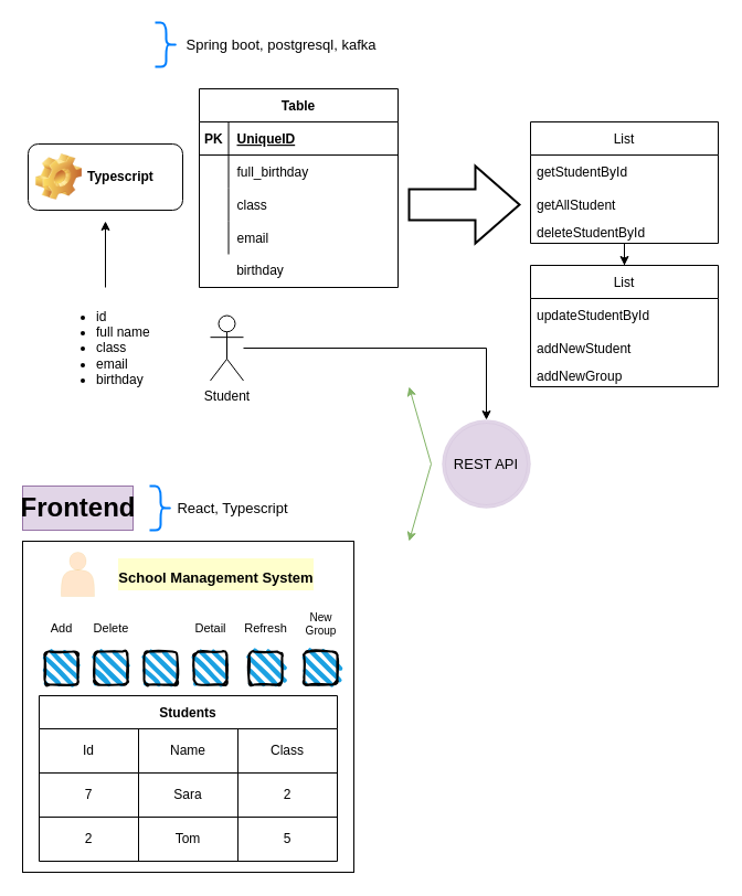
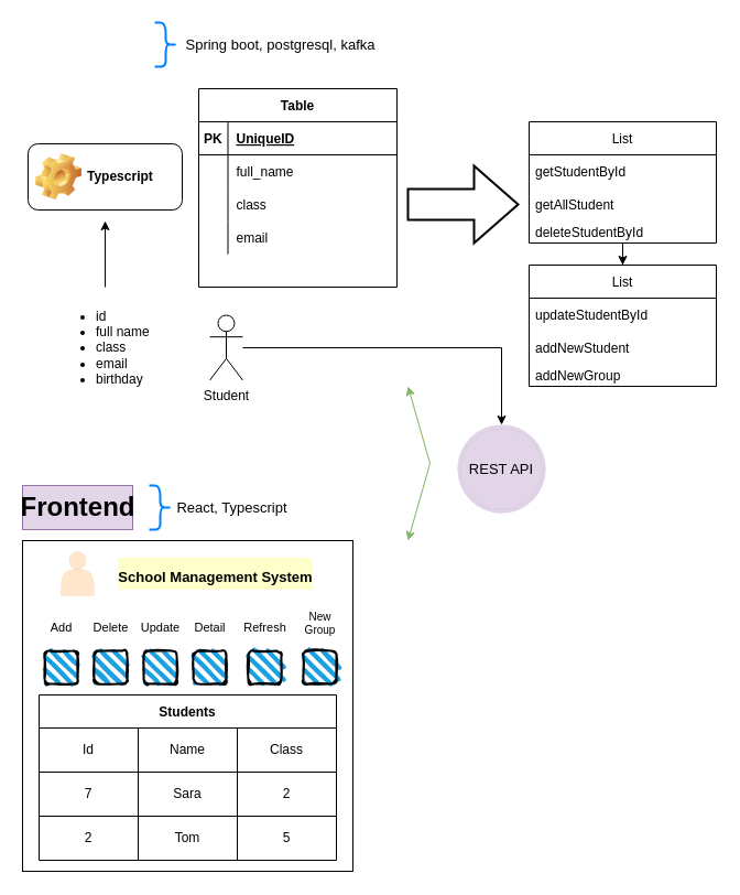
  <mxCell id="0" />
  <mxCell id="1" parent="0" />
  <mxCell id="2" value="" style="edgeStyle=orthogonalEdgeStyle;rounded=0;orthogonalLoop=1;jettySize=auto;html=1;" edge="1" parent="1" source="3" target="61"><mxGeometry relative="1" as="geometry" /></mxCell>
  <mxCell id="3" value="Student&lt;br&gt;" style="shape=umlActor;verticalLabelPosition=bottom;verticalAlign=top;html=1;outlineConnect=0;" vertex="1" parent="1"><mxGeometry x="190" y="285.5" width="30" height="59" as="geometry" /></mxCell>
  <mxCell id="4" style="edgeStyle=orthogonalEdgeStyle;rounded=0;orthogonalLoop=1;jettySize=auto;html=1;" edge="1" parent="1" source="5"><mxGeometry relative="1" as="geometry"><mxPoint x="95" y="200" as="targetPoint" /></mxGeometry></mxCell>
  <mxCell id="5" value="&lt;ul&gt;&lt;li&gt;id&lt;/li&gt;&lt;li&gt;full name&lt;/li&gt;&lt;li&gt;class&lt;/li&gt;&lt;li&gt;email&lt;/li&gt;&lt;li&gt;birthday&lt;/li&gt;&lt;/ul&gt;" style="text;strokeColor=none;fillColor=none;html=1;whiteSpace=wrap;verticalAlign=middle;overflow=hidden;" vertex="1" parent="1"><mxGeometry x="45" y="260" width="100" height="110" as="geometry" /></mxCell>
  <mxCell id="6" value="Typescript" style="label;whiteSpace=wrap;html=1;image=img/clipart/Gear_128x128.png" vertex="1" parent="1"><mxGeometry x="25" y="130" width="140" height="60" as="geometry" /></mxCell>
  <mxCell id="7" value="Table" style="shape=table;startSize=30;container=1;collapsible=1;childLayout=tableLayout;fixedRows=1;rowLines=0;fontStyle=1;align=center;resizeLast=1;" vertex="1" parent="1"><mxGeometry x="180" y="80" width="180" height="180" as="geometry" /></mxCell>
  <mxCell id="8" value="" style="shape=tableRow;horizontal=0;startSize=0;swimlaneHead=0;swimlaneBody=0;fillColor=none;collapsible=0;dropTarget=0;points=[[0,0.5],[1,0.5]];portConstraint=eastwest;top=0;left=0;right=0;bottom=1;" vertex="1" parent="7"><mxGeometry y="30" width="180" height="30" as="geometry" /></mxCell>
  <mxCell id="9" value="PK" style="shape=partialRectangle;connectable=0;fillColor=none;top=0;left=0;bottom=0;right=0;fontStyle=1;overflow=hidden;" vertex="1" parent="8"><mxGeometry width="26.5" height="30" as="geometry"><mxRectangle width="26.5" height="30" as="alternateBounds" /></mxGeometry></mxCell>
  <mxCell id="10" value="UniqueID" style="shape=partialRectangle;connectable=0;fillColor=none;top=0;left=0;bottom=0;right=0;align=left;spacingLeft=6;fontStyle=5;overflow=hidden;" vertex="1" parent="8"><mxGeometry x="26.5" width="153.5" height="30" as="geometry"><mxRectangle width="153.5" height="30" as="alternateBounds" /></mxGeometry></mxCell>
  <mxCell id="11" value="" style="shape=tableRow;horizontal=0;startSize=0;swimlaneHead=0;swimlaneBody=0;fillColor=none;collapsible=0;dropTarget=0;points=[[0,0.5],[1,0.5]];portConstraint=eastwest;top=0;left=0;right=0;bottom=0;" vertex="1" parent="7"><mxGeometry y="60" width="180" height="30" as="geometry" /></mxCell>
  <mxCell id="12" value="" style="shape=partialRectangle;connectable=0;fillColor=none;top=0;left=0;bottom=0;right=0;editable=1;overflow=hidden;" vertex="1" parent="11"><mxGeometry width="26.5" height="30" as="geometry"><mxRectangle width="26.5" height="30" as="alternateBounds" /></mxGeometry></mxCell>
- <mxCell id="13" value="full_birthday" style="shape=partialRectangle;connectable=0;fillColor=none;top=0;left=0;bottom=0;right=0;align=left;spacingLeft=6;overflow=hidden;" vertex="1" parent="11"><mxGeometry x="26.5" width="153.5" height="30" as="geometry"><mxRectangle width="153.5" height="30" as="alternateBounds" /></mxGeometry></mxCell>
+ <mxCell id="13" value="full_name" style="shape=partialRectangle;connectable=0;fillColor=none;top=0;left=0;bottom=0;right=0;align=left;spacingLeft=6;overflow=hidden;" vertex="1" parent="11"><mxGeometry x="26.5" width="153.5" height="30" as="geometry"><mxRectangle width="153.5" height="30" as="alternateBounds" /></mxGeometry></mxCell>
  <mxCell id="14" value="" style="shape=tableRow;horizontal=0;startSize=0;swimlaneHead=0;swimlaneBody=0;fillColor=none;collapsible=0;dropTarget=0;points=[[0,0.5],[1,0.5]];portConstraint=eastwest;top=0;left=0;right=0;bottom=0;" vertex="1" parent="7"><mxGeometry y="90" width="180" height="30" as="geometry" /></mxCell>
  <mxCell id="15" value="" style="shape=partialRectangle;connectable=0;fillColor=none;top=0;left=0;bottom=0;right=0;editable=1;overflow=hidden;" vertex="1" parent="14"><mxGeometry width="26.5" height="30" as="geometry"><mxRectangle width="26.5" height="30" as="alternateBounds" /></mxGeometry></mxCell>
  <mxCell id="16" value="class" style="shape=partialRectangle;connectable=0;fillColor=none;top=0;left=0;bottom=0;right=0;align=left;spacingLeft=6;overflow=hidden;" vertex="1" parent="14"><mxGeometry x="26.5" width="153.5" height="30" as="geometry"><mxRectangle width="153.5" height="30" as="alternateBounds" /></mxGeometry></mxCell>
  <mxCell id="17" value="" style="shape=tableRow;horizontal=0;startSize=0;swimlaneHead=0;swimlaneBody=0;fillColor=none;collapsible=0;dropTarget=0;points=[[0,0.5],[1,0.5]];portConstraint=eastwest;top=0;left=0;right=0;bottom=0;" vertex="1" parent="7"><mxGeometry y="120" width="180" height="30" as="geometry" /></mxCell>
  <mxCell id="18" value="" style="shape=partialRectangle;connectable=0;fillColor=none;top=0;left=0;bottom=0;right=0;editable=1;overflow=hidden;" vertex="1" parent="17"><mxGeometry width="26.5" height="30" as="geometry"><mxRectangle width="26.5" height="30" as="alternateBounds" /></mxGeometry></mxCell>
  <mxCell id="19" value="email" style="shape=partialRectangle;connectable=0;fillColor=none;top=0;left=0;bottom=0;right=0;align=left;spacingLeft=6;overflow=hidden;" vertex="1" parent="17"><mxGeometry x="26.5" width="153.5" height="30" as="geometry"><mxRectangle width="153.5" height="30" as="alternateBounds" /></mxGeometry></mxCell>
- <mxCell id="20" value="birthday&lt;br&gt;" style="text;html=1;align=center;verticalAlign=middle;resizable=0;points=[];autosize=1;strokeColor=none;fillColor=none;" vertex="1" parent="1"><mxGeometry x="200" y="230" width="70" height="30" as="geometry" /></mxCell>
  <mxCell id="21" value="" style="verticalLabelPosition=bottom;verticalAlign=top;html=1;strokeWidth=2;shape=mxgraph.arrows2.arrow;dy=0.6;dx=40;notch=0;" vertex="1" parent="1"><mxGeometry x="370" y="150" width="100" height="70" as="geometry" /></mxCell>
  <mxCell id="22" value="" style="edgeStyle=orthogonalEdgeStyle;rounded=0;orthogonalLoop=1;jettySize=auto;html=1;" edge="1" parent="1" source="23" target="27"><mxGeometry relative="1" as="geometry" /></mxCell>
  <mxCell id="23" value="List" style="swimlane;fontStyle=0;childLayout=stackLayout;horizontal=1;startSize=30;horizontalStack=0;resizeParent=1;resizeParentMax=0;resizeLast=0;collapsible=1;marginBottom=0;" vertex="1" parent="1"><mxGeometry x="480" y="110" width="170" height="110" as="geometry" /></mxCell>
  <mxCell id="24" value="getStudentById" style="text;strokeColor=none;fillColor=none;align=left;verticalAlign=middle;spacingLeft=4;spacingRight=4;overflow=hidden;points=[[0,0.5],[1,0.5]];portConstraint=eastwest;rotatable=0;" vertex="1" parent="23"><mxGeometry y="30" width="170" height="30" as="geometry" /></mxCell>
  <mxCell id="25" value="getAllStudent" style="text;strokeColor=none;fillColor=none;align=left;verticalAlign=middle;spacingLeft=4;spacingRight=4;overflow=hidden;points=[[0,0.5],[1,0.5]];portConstraint=eastwest;rotatable=0;" vertex="1" parent="23"><mxGeometry y="60" width="170" height="30" as="geometry" /></mxCell>
  <mxCell id="26" value="deleteStudentById" style="text;strokeColor=none;fillColor=none;align=left;verticalAlign=middle;spacingLeft=4;spacingRight=4;overflow=hidden;points=[[0,0.5],[1,0.5]];portConstraint=eastwest;rotatable=0;" vertex="1" parent="23"><mxGeometry y="90" width="170" height="20" as="geometry" /></mxCell>
  <mxCell id="27" value="List" style="swimlane;fontStyle=0;childLayout=stackLayout;horizontal=1;startSize=30;horizontalStack=0;resizeParent=1;resizeParentMax=0;resizeLast=0;collapsible=1;marginBottom=0;" vertex="1" parent="1"><mxGeometry x="480" y="240" width="170" height="110" as="geometry" /></mxCell>
  <mxCell id="28" value="updateStudentById" style="text;strokeColor=none;fillColor=none;align=left;verticalAlign=middle;spacingLeft=4;spacingRight=4;overflow=hidden;points=[[0,0.5],[1,0.5]];portConstraint=eastwest;rotatable=0;" vertex="1" parent="27"><mxGeometry y="30" width="170" height="30" as="geometry" /></mxCell>
  <mxCell id="29" value="addNewStudent" style="text;strokeColor=none;fillColor=none;align=left;verticalAlign=middle;spacingLeft=4;spacingRight=4;overflow=hidden;points=[[0,0.5],[1,0.5]];portConstraint=eastwest;rotatable=0;" vertex="1" parent="27"><mxGeometry y="60" width="170" height="30" as="geometry" /></mxCell>
  <mxCell id="30" value="addNewGroup" style="text;strokeColor=none;fillColor=none;align=left;verticalAlign=middle;spacingLeft=4;spacingRight=4;overflow=hidden;points=[[0,0.5],[1,0.5]];portConstraint=eastwest;rotatable=0;" vertex="1" parent="27"><mxGeometry y="90" width="170" height="20" as="geometry" /></mxCell>
  <mxCell id="31" value="" style="whiteSpace=wrap;html=1;aspect=fixed;" vertex="1" parent="1"><mxGeometry x="20" y="490" width="300" height="300" as="geometry" /></mxCell>
  <mxCell id="32" value="Students" style="shape=table;startSize=30;container=1;collapsible=0;childLayout=tableLayout;fontStyle=1;align=center;" vertex="1" parent="1"><mxGeometry x="35" y="630" width="270" height="150" as="geometry" /></mxCell>
  <mxCell id="33" value="" style="shape=tableRow;horizontal=0;startSize=0;swimlaneHead=0;swimlaneBody=0;top=0;left=0;bottom=0;right=0;collapsible=0;dropTarget=0;fillColor=none;points=[[0,0.5],[1,0.5]];portConstraint=eastwest;" vertex="1" parent="32"><mxGeometry y="30" width="270" height="40" as="geometry" /></mxCell>
  <mxCell id="34" value="Id" style="shape=partialRectangle;html=1;whiteSpace=wrap;connectable=0;fillColor=none;top=0;left=0;bottom=0;right=0;overflow=hidden;" vertex="1" parent="33"><mxGeometry width="90" height="40" as="geometry"><mxRectangle width="90" height="40" as="alternateBounds" /></mxGeometry></mxCell>
  <mxCell id="35" value="Name" style="shape=partialRectangle;html=1;whiteSpace=wrap;connectable=0;fillColor=none;top=0;left=0;bottom=0;right=0;overflow=hidden;" vertex="1" parent="33"><mxGeometry x="90" width="90" height="40" as="geometry"><mxRectangle width="90" height="40" as="alternateBounds" /></mxGeometry></mxCell>
  <mxCell id="36" value="Class" style="shape=partialRectangle;html=1;whiteSpace=wrap;connectable=0;fillColor=none;top=0;left=0;bottom=0;right=0;overflow=hidden;" vertex="1" parent="33"><mxGeometry x="180" width="90" height="40" as="geometry"><mxRectangle width="90" height="40" as="alternateBounds" /></mxGeometry></mxCell>
  <mxCell id="37" value="" style="shape=tableRow;horizontal=0;startSize=0;swimlaneHead=0;swimlaneBody=0;top=0;left=0;bottom=0;right=0;collapsible=0;dropTarget=0;fillColor=none;points=[[0,0.5],[1,0.5]];portConstraint=eastwest;" vertex="1" parent="32"><mxGeometry y="70" width="270" height="40" as="geometry" /></mxCell>
  <mxCell id="38" value="7" style="shape=partialRectangle;html=1;whiteSpace=wrap;connectable=0;fillColor=none;top=0;left=0;bottom=0;right=0;overflow=hidden;" vertex="1" parent="37"><mxGeometry width="90" height="40" as="geometry"><mxRectangle width="90" height="40" as="alternateBounds" /></mxGeometry></mxCell>
  <mxCell id="39" value="Sara" style="shape=partialRectangle;html=1;whiteSpace=wrap;connectable=0;fillColor=none;top=0;left=0;bottom=0;right=0;overflow=hidden;" vertex="1" parent="37"><mxGeometry x="90" width="90" height="40" as="geometry"><mxRectangle width="90" height="40" as="alternateBounds" /></mxGeometry></mxCell>
  <mxCell id="40" value="2" style="shape=partialRectangle;html=1;whiteSpace=wrap;connectable=0;fillColor=none;top=0;left=0;bottom=0;right=0;overflow=hidden;" vertex="1" parent="37"><mxGeometry x="180" width="90" height="40" as="geometry"><mxRectangle width="90" height="40" as="alternateBounds" /></mxGeometry></mxCell>
  <mxCell id="41" value="" style="shape=tableRow;horizontal=0;startSize=0;swimlaneHead=0;swimlaneBody=0;top=0;left=0;bottom=0;right=0;collapsible=0;dropTarget=0;fillColor=none;points=[[0,0.5],[1,0.5]];portConstraint=eastwest;" vertex="1" parent="32"><mxGeometry y="110" width="270" height="40" as="geometry" /></mxCell>
  <mxCell id="42" value="2" style="shape=partialRectangle;html=1;whiteSpace=wrap;connectable=0;fillColor=none;top=0;left=0;bottom=0;right=0;overflow=hidden;" vertex="1" parent="41"><mxGeometry width="90" height="40" as="geometry"><mxRectangle width="90" height="40" as="alternateBounds" /></mxGeometry></mxCell>
  <mxCell id="43" value="Tom" style="shape=partialRectangle;html=1;whiteSpace=wrap;connectable=0;fillColor=none;top=0;left=0;bottom=0;right=0;overflow=hidden;" vertex="1" parent="41"><mxGeometry x="90" width="90" height="40" as="geometry"><mxRectangle width="90" height="40" as="alternateBounds" /></mxGeometry></mxCell>
  <mxCell id="44" value="5" style="shape=partialRectangle;html=1;whiteSpace=wrap;connectable=0;fillColor=none;top=0;left=0;bottom=0;right=0;overflow=hidden;" vertex="1" parent="41"><mxGeometry x="180" width="90" height="40" as="geometry"><mxRectangle width="90" height="40" as="alternateBounds" /></mxGeometry></mxCell>
  <mxCell id="45" value="" style="rounded=1;whiteSpace=wrap;html=1;strokeWidth=2;fillWeight=4;hachureGap=8;hachureAngle=45;fillColor=#1ba1e2;sketch=1;" vertex="1" parent="1"><mxGeometry x="40" y="590" width="30" height="30" as="geometry" /></mxCell>
  <mxCell id="46" value="" style="rounded=1;whiteSpace=wrap;html=1;strokeWidth=2;fillWeight=4;hachureGap=8;hachureAngle=45;fillColor=#1ba1e2;sketch=1;" vertex="1" parent="1"><mxGeometry x="85" y="590" width="30" height="30" as="geometry" /></mxCell>
  <mxCell id="47" value="" style="rounded=1;whiteSpace=wrap;html=1;strokeWidth=2;fillWeight=4;hachureGap=8;hachureAngle=45;fillColor=#1ba1e2;sketch=1;" vertex="1" parent="1"><mxGeometry x="130" y="590" width="30" height="30" as="geometry" /></mxCell>
  <mxCell id="48" value="" style="rounded=1;whiteSpace=wrap;html=1;strokeWidth=2;fillWeight=4;hachureGap=8;hachureAngle=45;fillColor=#1ba1e2;sketch=1;" vertex="1" parent="1"><mxGeometry x="175" y="590" width="30" height="30" as="geometry" /></mxCell>
  <mxCell id="49" value="" style="rounded=1;whiteSpace=wrap;html=1;strokeWidth=2;fillWeight=4;hachureGap=8;hachureAngle=45;fillColor=#1ba1e2;sketch=1;" vertex="1" parent="1"><mxGeometry x="225" y="590" width="30" height="30" as="geometry" /></mxCell>
  <mxCell id="50" value="" style="rounded=1;whiteSpace=wrap;html=1;strokeWidth=2;fillWeight=4;hachureGap=8;hachureAngle=45;fillColor=#1ba1e2;sketch=1;" vertex="1" parent="1"><mxGeometry x="275" y="590" width="30" height="30" as="geometry" /></mxCell>
  <mxCell id="51" value="&lt;span style=&quot;font-weight: normal; font-size: 11px;&quot;&gt;&lt;font style=&quot;font-size: 11px;&quot;&gt;Add&lt;/font&gt;&lt;/span&gt;" style="text;strokeColor=none;fillColor=none;html=1;fontSize=24;fontStyle=1;verticalAlign=middle;align=center;" vertex="1" parent="1"><mxGeometry x="40" y="550" width="30" height="30" as="geometry" /></mxCell>
  <mxCell id="52" value="&lt;span style=&quot;font-weight: normal; font-size: 11px;&quot;&gt;&lt;font style=&quot;font-size: 11px;&quot;&gt;Delete&lt;/font&gt;&lt;/span&gt;" style="text;strokeColor=none;fillColor=none;html=1;fontSize=24;fontStyle=1;verticalAlign=middle;align=center;" vertex="1" parent="1"><mxGeometry x="85" y="550" width="30" height="30" as="geometry" /></mxCell>
+ <mxCell id="53" value="&lt;span style=&quot;font-weight: normal; font-size: 11px;&quot;&gt;&lt;font style=&quot;font-size: 11px;&quot;&gt;Update&lt;/font&gt;&lt;/span&gt;" style="text;strokeColor=none;fillColor=none;html=1;fontSize=24;fontStyle=1;verticalAlign=middle;align=center;" vertex="1" parent="1"><mxGeometry x="130" y="550" width="30" height="30" as="geometry" /></mxCell>
  <mxCell id="54" value="&lt;span style=&quot;font-size: 11px; font-weight: 400;&quot;&gt;Detail&lt;/span&gt;" style="text;strokeColor=none;fillColor=none;html=1;fontSize=24;fontStyle=1;verticalAlign=middle;align=center;" vertex="1" parent="1"><mxGeometry x="175" y="550" width="30" height="30" as="geometry" /></mxCell>
  <mxCell id="55" value="&lt;span style=&quot;font-weight: normal; font-size: 11px;&quot;&gt;&lt;font style=&quot;font-size: 11px;&quot;&gt;Refresh&lt;/font&gt;&lt;/span&gt;" style="text;strokeColor=none;fillColor=none;html=1;fontSize=24;fontStyle=1;verticalAlign=middle;align=center;" vertex="1" parent="1"><mxGeometry x="225" y="550" width="30" height="30" as="geometry" /></mxCell>
  <mxCell id="56" value="&lt;span style=&quot;font-size: 10px; font-weight: 400;&quot;&gt;New &lt;br style=&quot;font-size: 10px;&quot;&gt;Group&lt;/span&gt;" style="text;strokeColor=none;fillColor=none;html=1;fontSize=10;fontStyle=1;verticalAlign=middle;align=center;strokeWidth=0;spacing=-4;labelBackgroundColor=none;labelBorderColor=none;" vertex="1" parent="1"><mxGeometry x="275" y="560" width="30" height="10" as="geometry" /></mxCell>
  <mxCell id="57" value="" style="shape=actor;whiteSpace=wrap;html=1;labelBackgroundColor=#FFFFCC;labelBorderColor=none;fontSize=10;strokeWidth=0;fillColor=#ffe6cc;strokeColor=#d79b00;" vertex="1" parent="1"><mxGeometry x="55" y="500" width="30" height="40" as="geometry" /></mxCell>
  <mxCell id="58" value="&lt;font style=&quot;font-size: 13px;&quot;&gt;School Management System&lt;/font&gt;" style="text;strokeColor=none;fillColor=none;html=1;fontSize=24;fontStyle=1;verticalAlign=middle;align=center;labelBackgroundColor=#FFFFCC;labelBorderColor=none;" vertex="1" parent="1"><mxGeometry x="145" y="500" width="100" height="40" as="geometry" /></mxCell>
  <mxCell id="59" value="Frontend" style="text;html=1;fontSize=24;fontStyle=1;verticalAlign=middle;align=center;labelBackgroundColor=none;labelBorderColor=none;fillColor=#e1d5e7;strokeColor=#9673a6;" vertex="1" parent="1"><mxGeometry x="20" y="440" width="100" height="40" as="geometry" /></mxCell>
  <mxCell id="60" value="" style="endArrow=classic;startArrow=classic;html=1;rounded=0;fontSize=13;fillColor=#d5e8d4;strokeColor=#82b366;" edge="1" parent="1"><mxGeometry width="50" height="50" relative="1" as="geometry"><mxPoint x="370" y="490" as="sourcePoint" /><mxPoint x="370" y="350" as="targetPoint" /><Array as="points"><mxPoint x="390" y="420" /></Array></mxGeometry></mxCell>
- <mxCell id="61" value="REST API" style="ellipse;shape=doubleEllipse;whiteSpace=wrap;html=1;aspect=fixed;labelBackgroundColor=none;labelBorderColor=none;fontSize=13;strokeWidth=0;fillColor=#e1d5e7;strokeColor=#9673a6;" vertex="1" parent="1"><mxGeometry x="400" y="380" width="80" height="80" as="geometry" /></mxCell>
+ <mxCell id="61" value="REST API" style="ellipse;shape=doubleEllipse;whiteSpace=wrap;html=1;aspect=fixed;labelBackgroundColor=none;labelBorderColor=none;fontSize=13;strokeWidth=0;fillColor=#e1d5e7;strokeColor=#9673a6;" vertex="1" parent="1"><mxGeometry x="415" y="385" width="80" height="80" as="geometry" /></mxCell>
  <mxCell id="62" value="" style="shape=curlyBracket;whiteSpace=wrap;html=1;rounded=1;flipH=1;labelBackgroundColor=none;labelBorderColor=none;fontSize=13;strokeWidth=2;size=0.5;fillColor=#3333FF;strokeColor=#007FFF;gradientColor=none;" vertex="1" parent="1"><mxGeometry x="140" y="20" width="20" height="40" as="geometry" /></mxCell>
  <mxCell id="63" value="Spring boot, postgresql, kafka" style="text;html=1;align=center;verticalAlign=middle;resizable=0;points=[];autosize=1;strokeColor=none;fillColor=none;fontSize=13;" vertex="1" parent="1"><mxGeometry x="154" y="25" width="200" height="30" as="geometry" /></mxCell>
  <mxCell id="64" value="" style="shape=curlyBracket;whiteSpace=wrap;html=1;rounded=1;flipH=1;labelBackgroundColor=none;labelBorderColor=none;fontSize=13;strokeWidth=2;size=0.5;fillColor=#3333FF;strokeColor=#007FFF;gradientColor=none;" vertex="1" parent="1"><mxGeometry x="135" y="440" width="20" height="40" as="geometry" /></mxCell>
  <mxCell id="65" value="React, Typescript" style="text;html=1;align=center;verticalAlign=middle;resizable=0;points=[];autosize=1;strokeColor=none;fillColor=none;fontSize=13;" vertex="1" parent="1"><mxGeometry x="150" y="445" width="120" height="30" as="geometry" /></mxCell>
